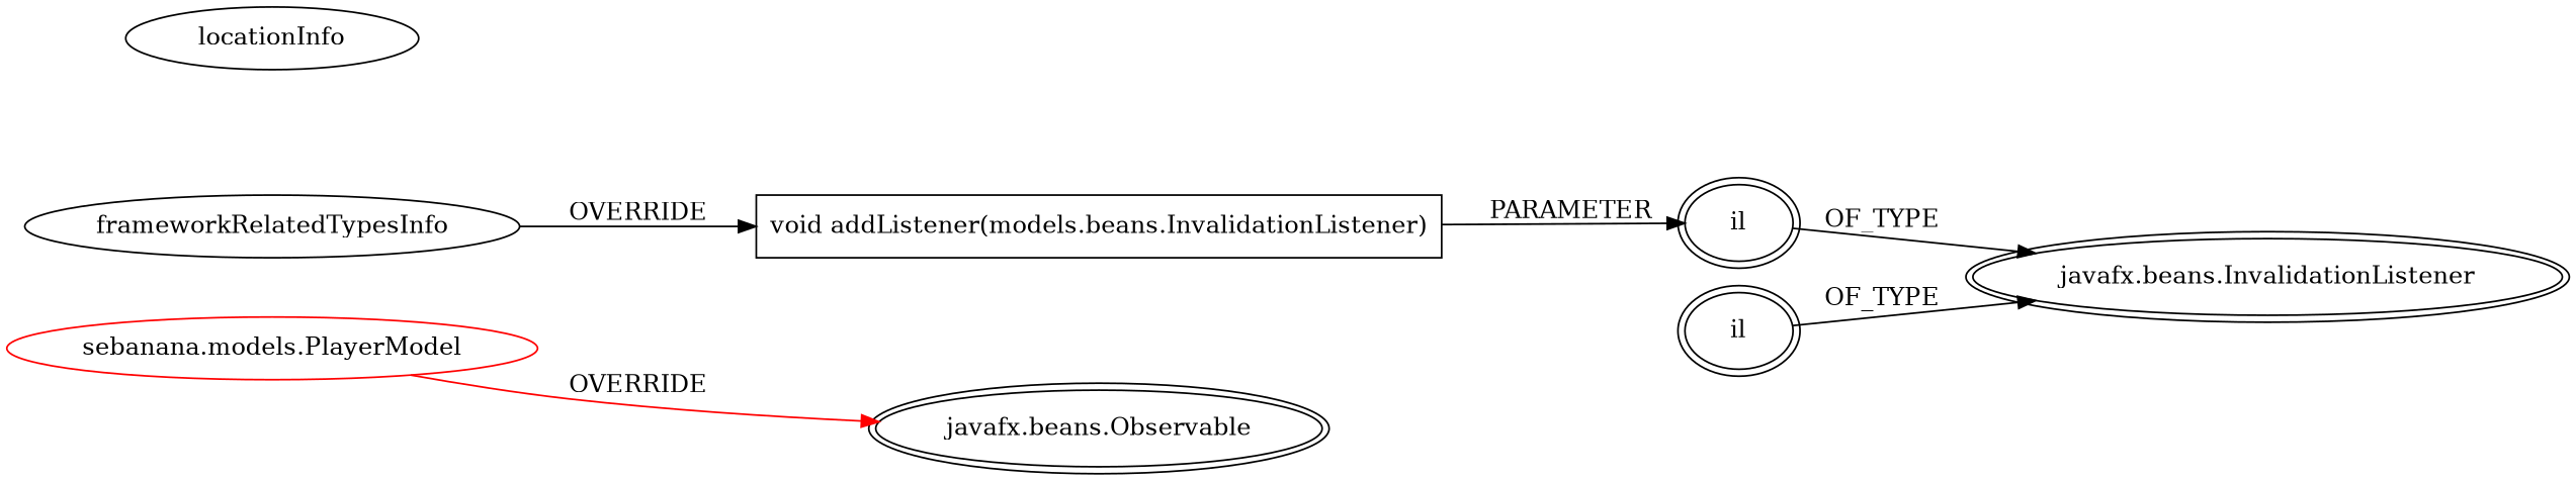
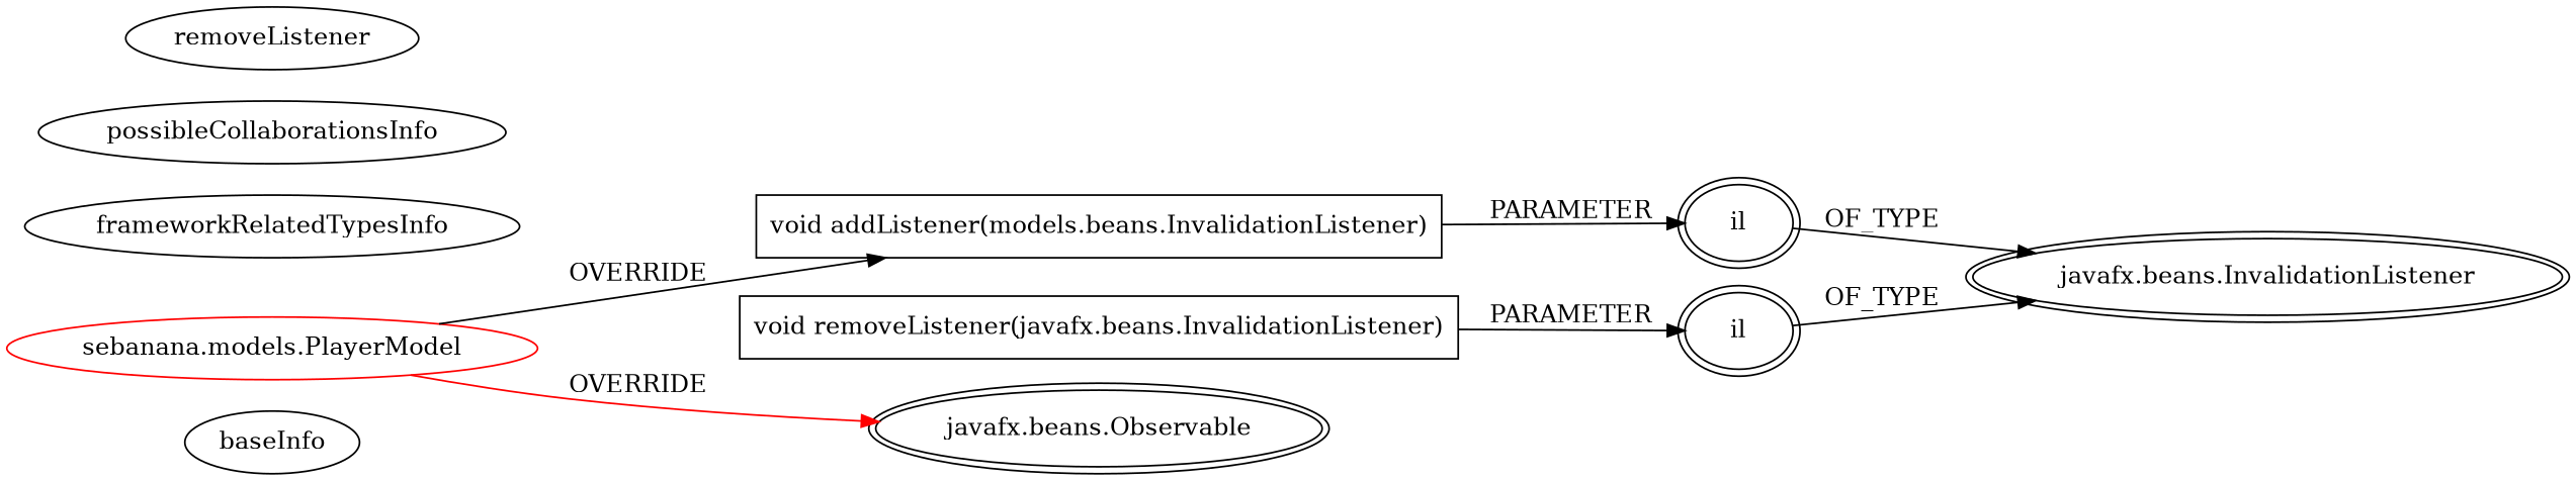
  digraph {
    rankdir=LR
+   baseInfo [category=extension_graph graphId=4114 isAnonymous=false possibleRelation=false]
    frameworkRelatedTypesInfo [0="javafx.beans.Observable"]
-   locationInfo [contextSignature=PlayerModel filePath="/sebbafer-Sebanana/Sebanana-master/src/sebanana/models/PlayerModel.java" graphId=4114 projectName="sebbafer-Sebanana"]
+   possibleCollaborationsInfo
+   locationInfo [contextSignature=PlayerModel filePath="/sebbafer-Sebanana/Sebanana-master/src/sebanana/models/PlayerModel.java" graphId=4114 projectName="sebbafer-Sebanana" label=removeListener]
    n5 [color=red isFrameworkType=false label="sebanana.models.PlayerModel" vertexType=ROOT_CLIENT_CLASS_DECLARATION]
    n6 [isFrameworkType=true label="javafx.beans.Observable" peripheries=2 vertexType=FRAMEWORK_INTERFACE_TYPE]
    n7 [isFrameworkType=false label="void addListener(models.beans.InvalidationListener)" shape=box vertexType=OVERRIDING_METHOD_DECLARATION]
    n8 [isFrameworkType=true label=il peripheries=2 vertexType=PARAMETER_DECLARATION]
+   n9 [isFrameworkType=false label="void removeListener(javafx.beans.InvalidationListener)" shape=box vertexType=OVERRIDING_METHOD_DECLARATION]
    n10 [isFrameworkType=true label=il peripheries=2 vertexType=PARAMETER_DECLARATION]
    n11 [isFrameworkType=true label="javafx.beans.InvalidationListener" peripheries=2 vertexType=FRAMEWORK_INTERFACE_TYPE]
    n5 -> n6 [color=red label=OVERRIDE]
-   frameworkRelatedTypesInfo -> n7 [label=OVERRIDE]
+   n5 -> n7 [label=OVERRIDE]
    n7 -> n8 [label=PARAMETER]
    n8 -> n11 [label=OF_TYPE]
+   n9 -> n10 [label=PARAMETER]
    n10 -> n11 [label=OF_TYPE]
  }
